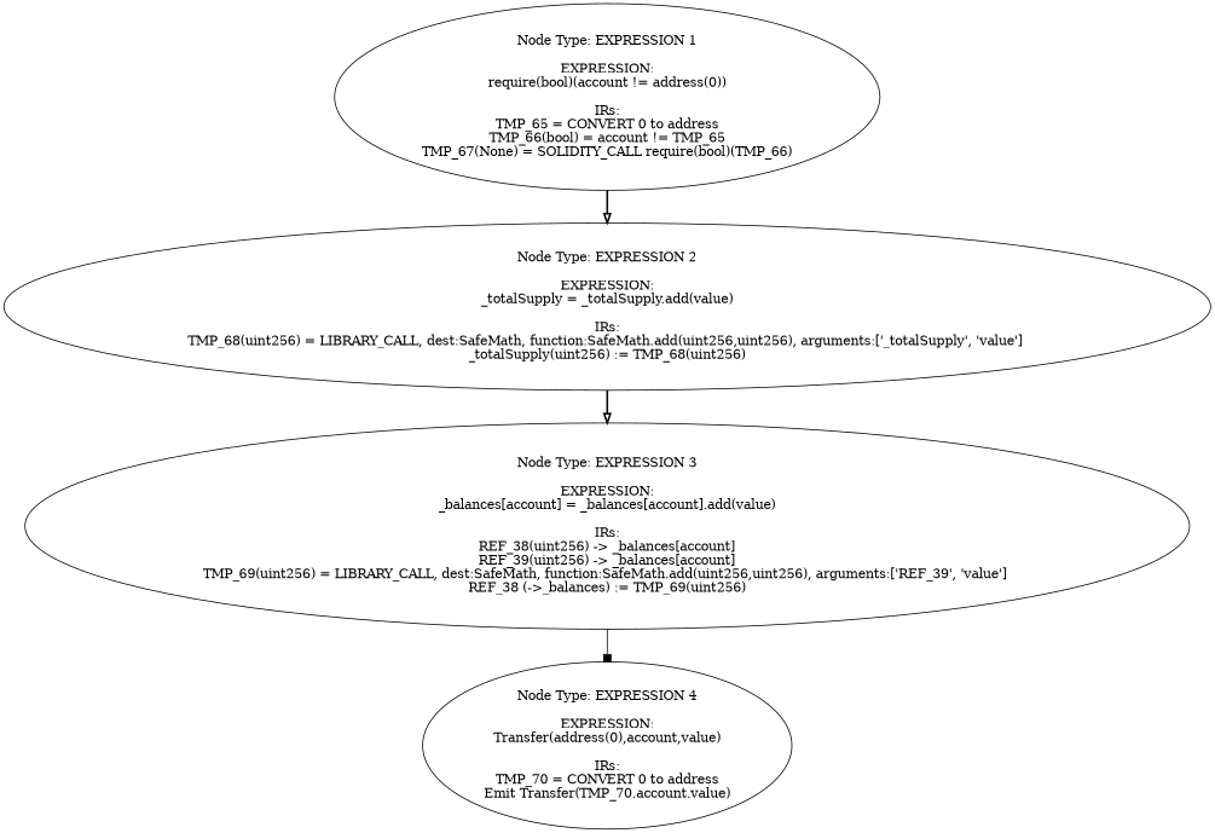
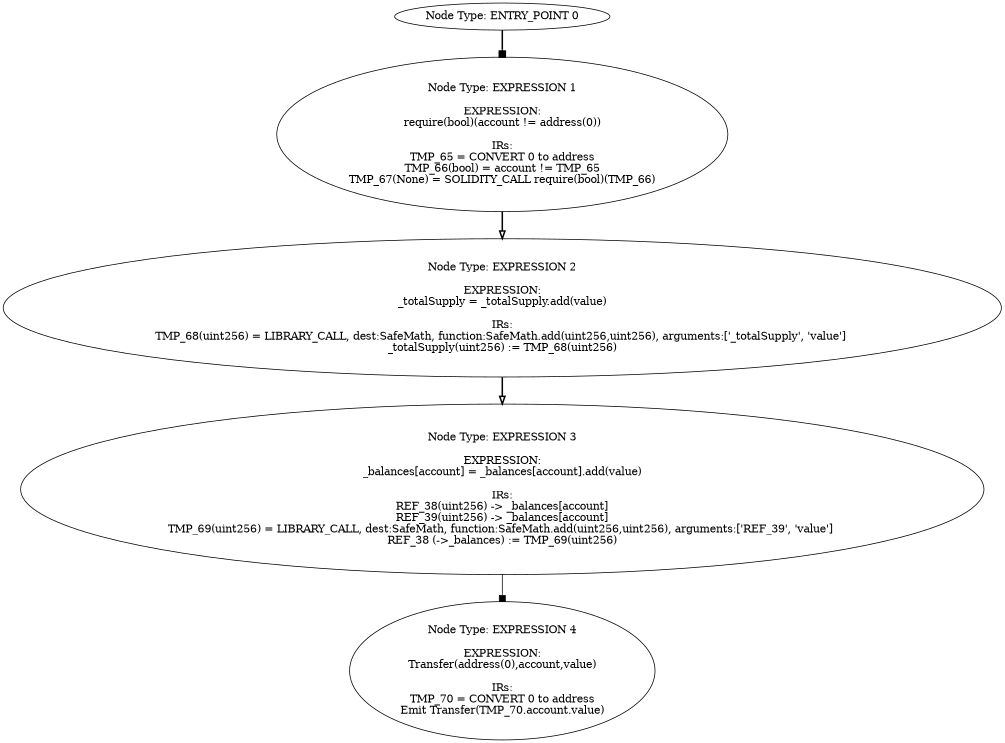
  digraph {
    fontname="DejaVu Serif"
    node [fontname="DejaVu Serif"]
    edge [style=bold arrowhead=box fontname="DejaVu Serif"]
+   n1 [label="Node Type: ENTRY_POINT 0\n"]
    n2 [label="Node Type: EXPRESSION 1\n\nEXPRESSION:\nrequire(bool)(account != address(0))\n\nIRs:\nTMP_65 = CONVERT 0 to address\nTMP_66(bool) = account != TMP_65\nTMP_67(None) = SOLIDITY_CALL require(bool)(TMP_66)"]
    n3 [label="Node Type: EXPRESSION 2\n\nEXPRESSION:\n_totalSupply = _totalSupply.add(value)\n\nIRs:\nTMP_68(uint256) = LIBRARY_CALL, dest:SafeMath, function:SafeMath.add(uint256,uint256), arguments:['_totalSupply', 'value'] \n_totalSupply(uint256) := TMP_68(uint256)"]
    n4 [label="Node Type: EXPRESSION 3\n\nEXPRESSION:\n_balances[account] = _balances[account].add(value)\n\nIRs:\nREF_38(uint256) -> _balances[account]\nREF_39(uint256) -> _balances[account]\nTMP_69(uint256) = LIBRARY_CALL, dest:SafeMath, function:SafeMath.add(uint256,uint256), arguments:['REF_39', 'value'] \nREF_38 (->_balances) := TMP_69(uint256)"]
    n5 [label="Node Type: EXPRESSION 4\n\nEXPRESSION:\nTransfer(address(0),account,value)\n\nIRs:\nTMP_70 = CONVERT 0 to address\nEmit Transfer(TMP_70.account.value)"]
+   n1 -> n2
    n2 -> n3 [arrowhead=onormal]
    n3 -> n4 [arrowhead=onormal]
    n4 -> n5 [style=solid]
  }
